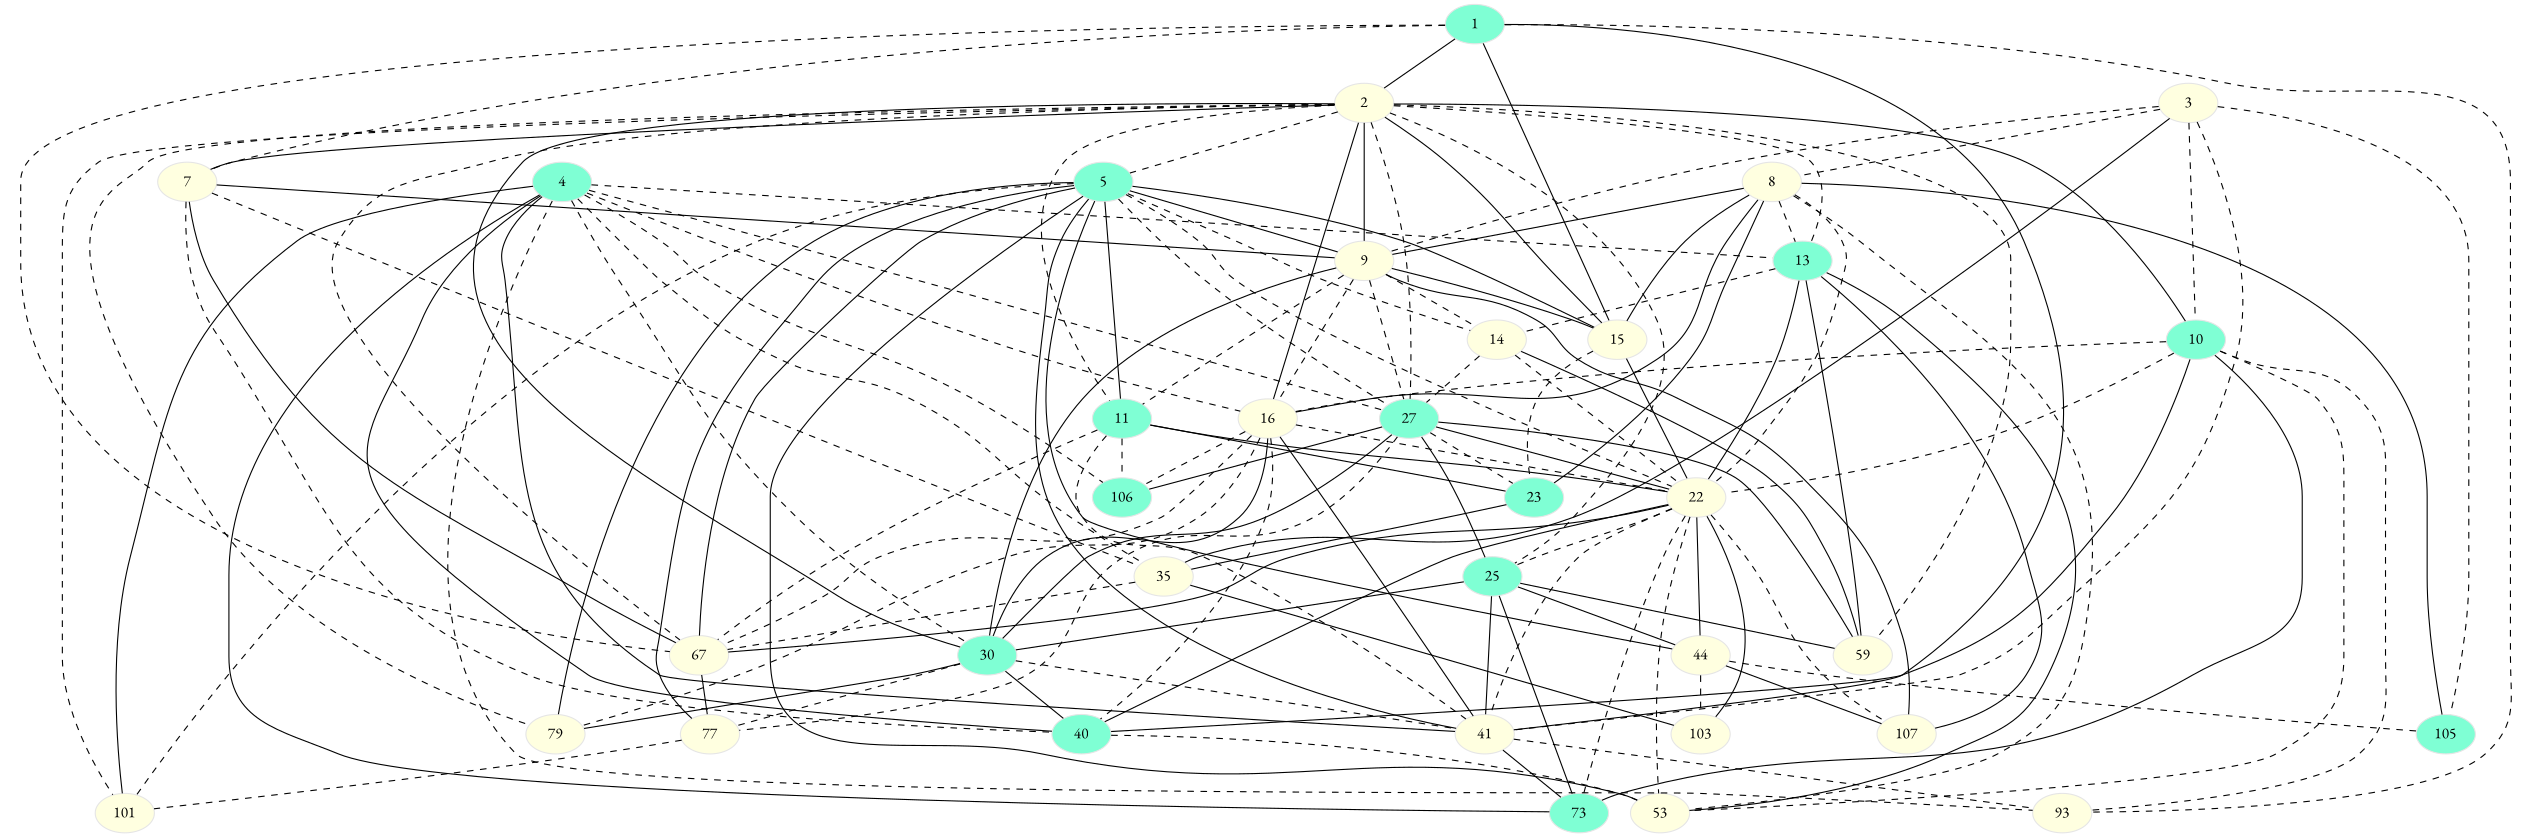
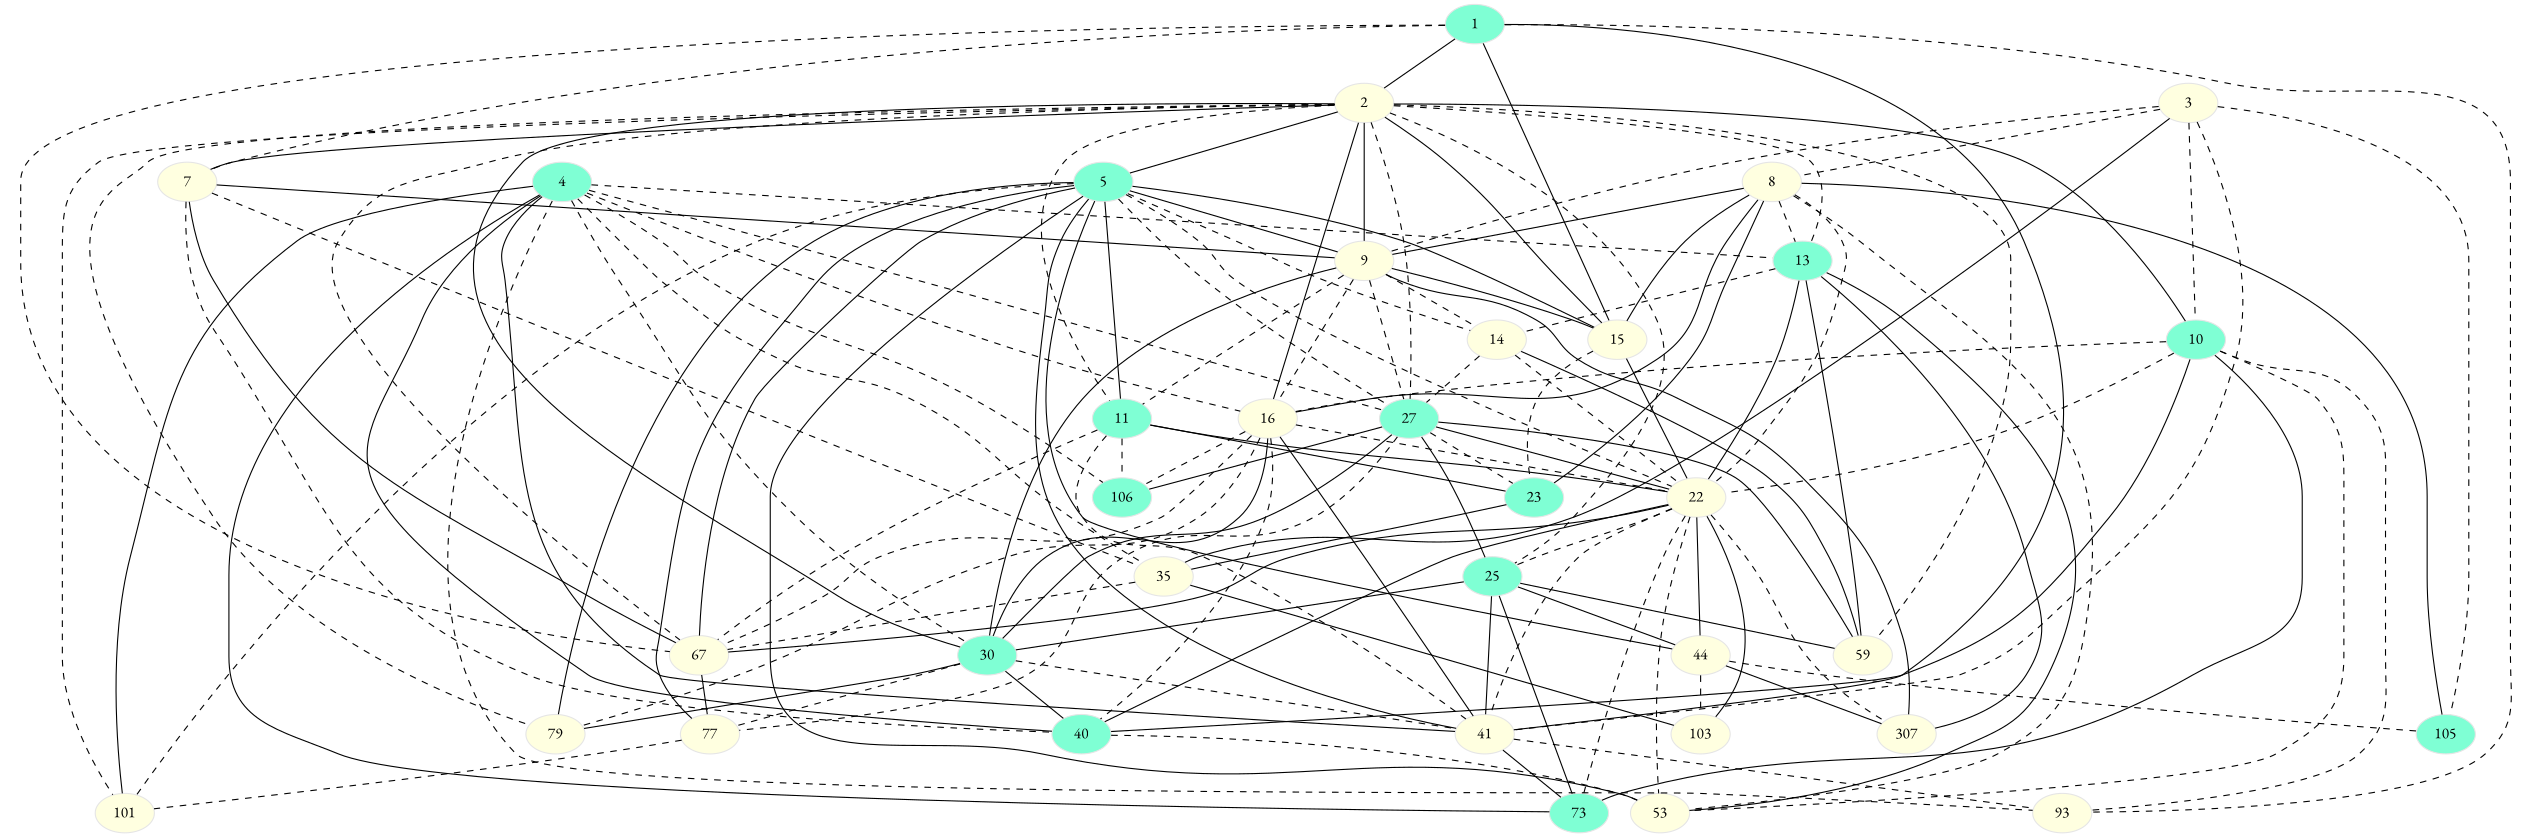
  graph {
    fontname="EB Garamond"
    node [color=gray90 fillcolor=lightyellow fontname="EB Garamond" style=filled]
    edge [fontname="EB Garamond" style=dashed]
    1 [fillcolor=aquamarine super="+29"]
    2 [super="+17+12+19"]
    7 [super="+20"]
    15 [super="+31+94"]
    41 [super="+66+64"]
    67 [super="+89+70"]
    93
    5 [fillcolor=aquamarine super="+36+51+32"]
    9 [super="+26+27+60+74"]
    10 [fillcolor=aquamarine super="+61+75+102"]
    11 [fillcolor=aquamarine super="+43+42"]
    13 [fillcolor=aquamarine super="+83+24"]
    16 [super="+28+88+91"]
    n14 [fillcolor=aquamarine label=27 super="+33+87+95"]
    25 [fillcolor=aquamarine super="+115+62"]
    30 [fillcolor=aquamarine super="+52+108"]
    59 [super="+96"]
    79
    101
    35 [super="+56"]
    40 [fillcolor=aquamarine super="+58+113"]
    22 [super="+38+37"]
    23 [fillcolor=aquamarine super="+65"]
    73 [fillcolor=aquamarine super="+98"]
    77 [super="+86"]
    14 [super="+109"]
    44 [super="+104"]
    53 [super="+81"]
-   107
+   107 [label=307]
    106 [fillcolor=aquamarine]
    105 [fillcolor=aquamarine]
    3 [super="+118+18"]
    8 [super="+85+47+90"]
    103
    4 [fillcolor=aquamarine super="+116+39+6"]
    1 -- 2 [style=solid]
    1 -- 7
    1 -- 15 [style=solid weight=2]
    1 -- 41 [style=solid]
    1 -- 67 [weight=2]
    1 -- 93
    2 -- 7 [style=solid]
    2 -- 15 [style=solid]
    2 -- 67
-   2 -- 5 [weight=2]
+   2 -- 5 [style=solid weight=2]
    2 -- 9 [style=solid weight=3]
    2 -- 10 [style=solid]
    2 -- 11
    2 -- 13
    2 -- 16 [style=solid]
    2 -- n14
    2 -- 25
    2 -- 30 [style=solid]
    2 -- 59
    2 -- 79
    2 -- 101
    7 -- 67 [style=solid]
    7 -- 9 [style=solid]
    7 -- 35
    7 -- 40
    15 -- 22 [style=solid]
    15 -- 23
    41 -- 93
    41 -- 73 [style=solid]
    67 -- 77 [style=solid]
    5 -- 15 [style=solid]
    5 -- 41 [style=solid]
    5 -- 67 [style=solid]
    5 -- 9 [style=solid]
    5 -- 11 [style=solid weight=2]
    5 -- n14
    5 -- 79 [style=solid]
    5 -- 101
    5 -- 22
    5 -- 77 [style=solid]
    5 -- 14
    5 -- 44 [style=solid]
    5 -- 53 [style=solid]
    9 -- 15 [style=solid]
    9 -- 11
    9 -- 16
    9 -- n14
    9 -- 30 [style=solid]
    9 -- 14
    9 -- 107 [style=solid]
    10 -- 93
    10 -- 16
    10 -- 40 [style=solid]
    10 -- 22
    10 -- 73 [style=solid weight=2]
    10 -- 53
    11 -- 41
    11 -- 67
    11 -- 22 [style=solid]
    11 -- 23 [style=solid]
    11 -- 106
    13 -- 59 [style=solid]
    13 -- 22 [style=solid weight=2]
    13 -- 14
    13 -- 53 [style=solid]
    13 -- 107 [style=solid]
    16 -- 41 [style=solid]
    16 -- 67
    16 -- 30 [style=solid]
    16 -- 79
    16 -- 40
    16 -- 22
    16 -- 106
    n14 -- 25 [style=solid]
    n14 -- 30 [style=solid]
    n14 -- 59 [style=solid weight=2]
    n14 -- 22 [style=solid]
    n14 -- 23
    n14 -- 77 [weight=2]
    n14 -- 106 [style=solid]
    25 -- 41 [style=solid]
    25 -- 30 [style=solid]
    25 -- 59 [style=solid]
    25 -- 73 [style=solid]
    25 -- 44 [style=solid]
    30 -- 41
    30 -- 79 [style=solid]
    30 -- 40 [style=solid]
    30 -- 77
    35 -- 67
    35 -- 103 [style=solid weight=2]
    40 -- 53
    22 -- 41 [weight=2]
    22 -- 67 [style=solid]
    22 -- 25
    22 -- 40 [style=solid]
    22 -- 73
    22 -- 44 [style=solid]
    22 -- 53
    22 -- 107
    22 -- 103 [style=solid]
    23 -- 35 [style=solid]
    77 -- 101
    14 -- n14
    14 -- 59 [style=solid]
    14 -- 22
    44 -- 107 [style=solid]
    44 -- 105
    44 -- 103
    3 -- 41
    3 -- 9
    3 -- 10 [weight=2]
    3 -- 35 [style=solid weight=2]
    3 -- 105
    3 -- 8
    8 -- 15 [style=solid]
    8 -- 9 [style=solid]
    8 -- 13 [weight=2]
    8 -- 16 [style=solid]
    8 -- 22
    8 -- 23 [style=solid]
    8 -- 53
    8 -- 105 [style=solid]
    4 -- 41 [style=solid]
    4 -- 93
    4 -- 13
    4 -- 16
    4 -- n14
    4 -- 30
    4 -- 101 [style=solid]
    4 -- 35
    4 -- 40 [style=solid weight=2]
    4 -- 73 [style=solid]
    4 -- 106
  }
